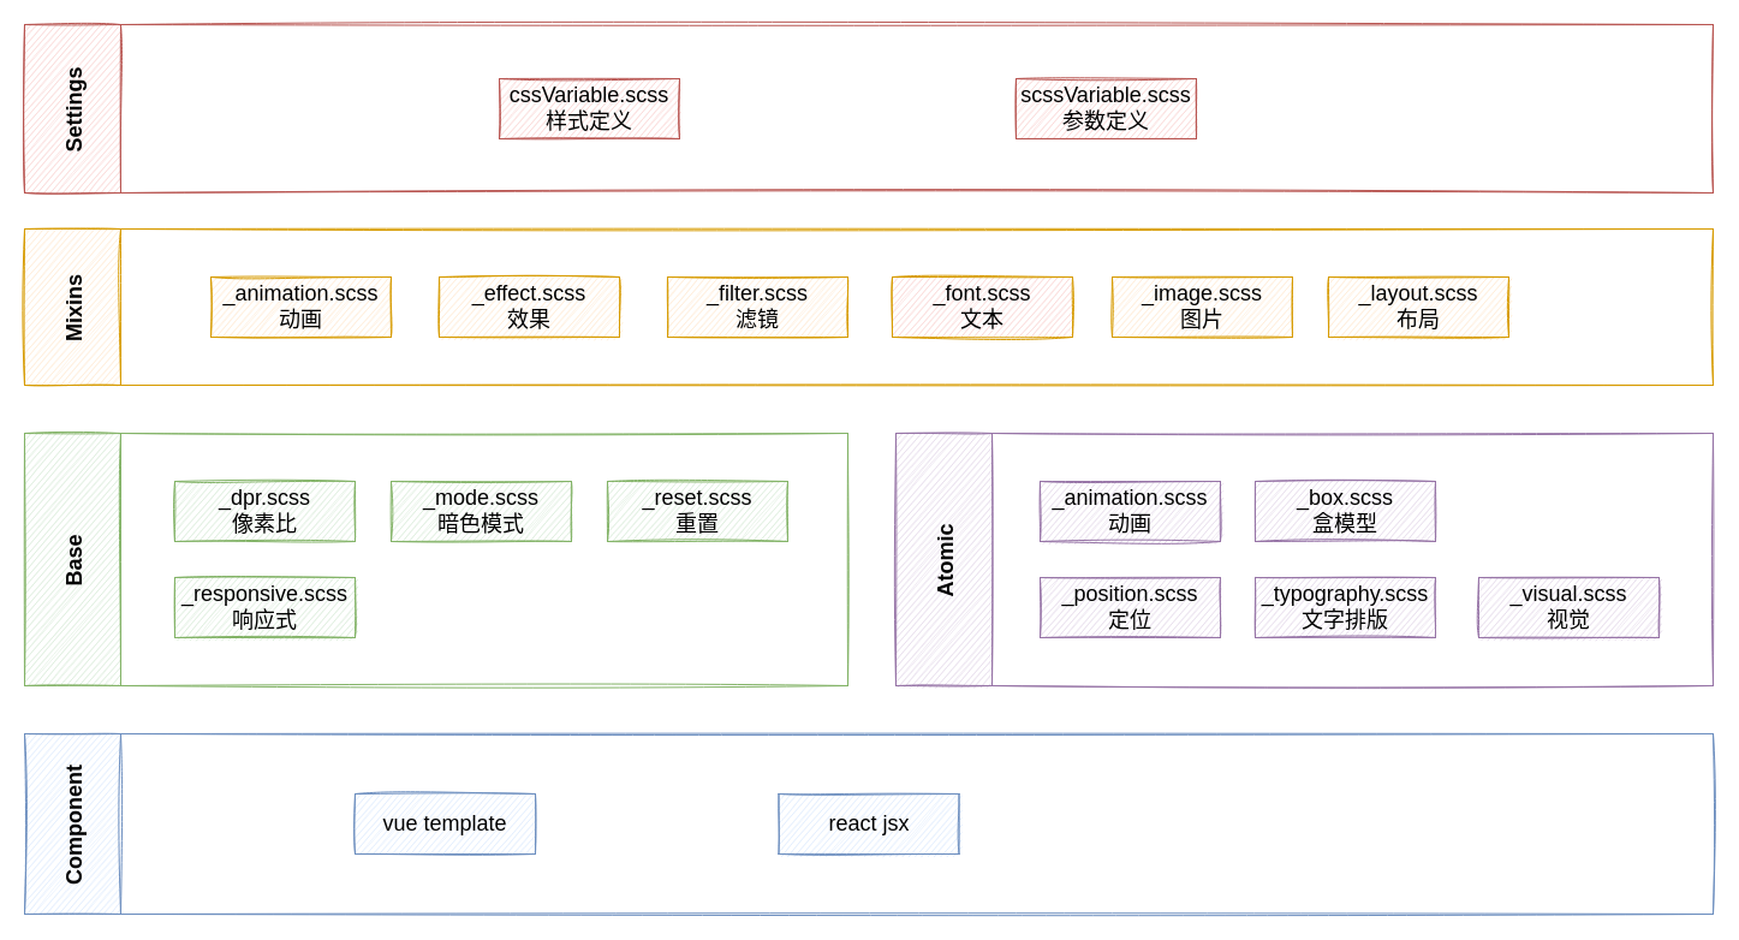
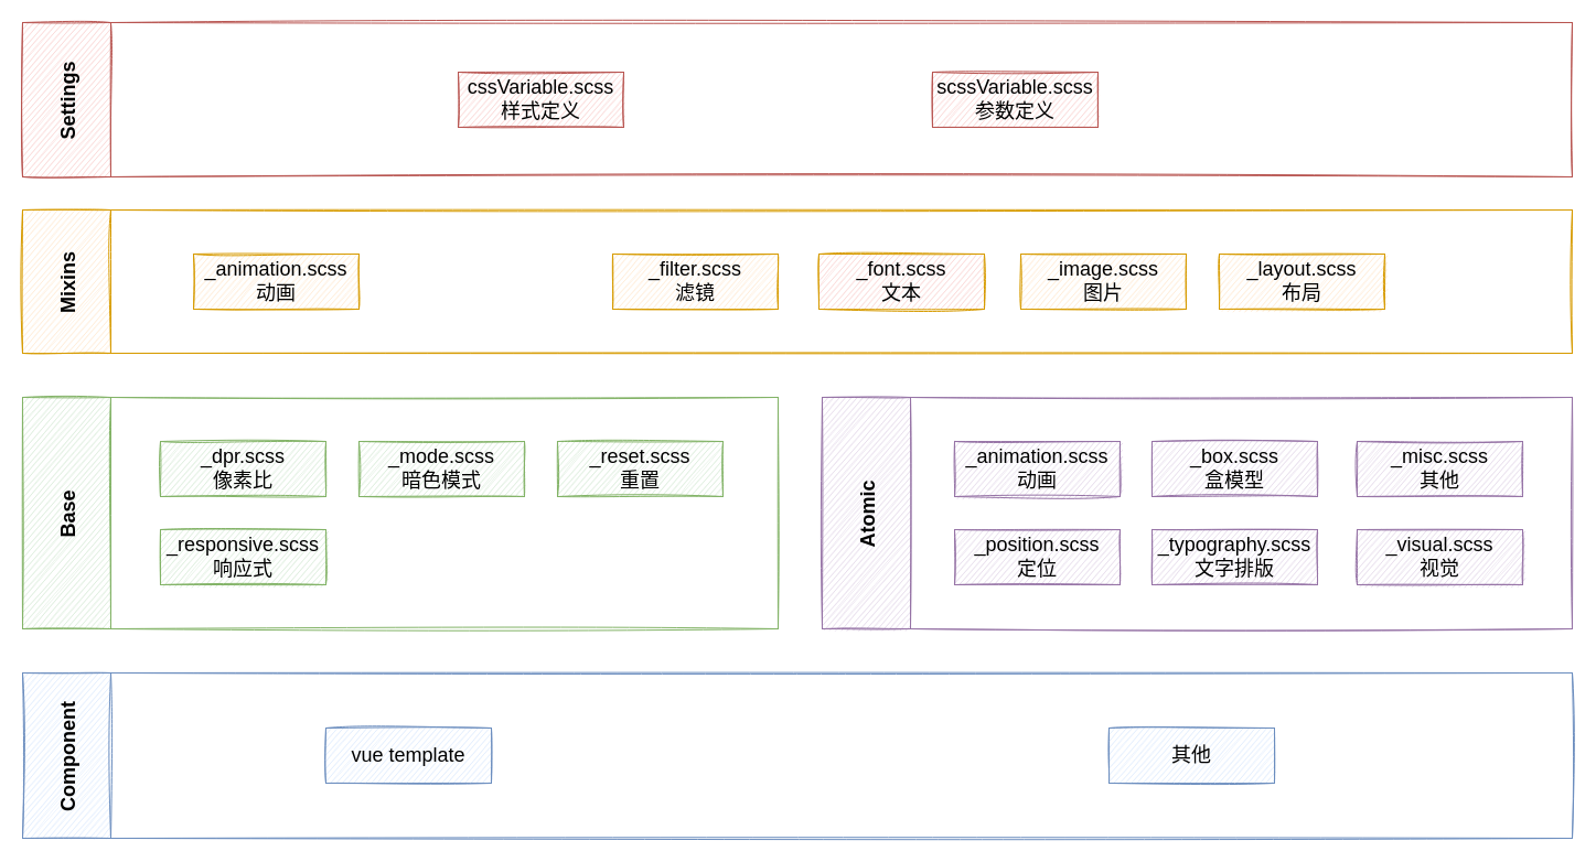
  <mxCell id="0" />
  <mxCell id="1" parent="0" />
  <mxCell id="2" value="Settings" style="swimlane;horizontal=0;startSize=80;fontSize=18;labelBackgroundColor=none;labelBorderColor=none;fillColor=#f8cecc;strokeColor=#b85450;swimlaneFillColor=#ffffff;align=center;verticalAlign=middle;fontStyle=1;sketch=1;glass=0;" parent="1" vertex="1"><mxGeometry x="20" y="20" width="1405" height="140" as="geometry" /></mxCell>
  <mxCell id="3" value="cssVariable.scss&lt;br&gt;样式定义" style="rounded=0;whiteSpace=wrap;html=1;labelBackgroundColor=none;fontSize=18;align=center;shadow=0;sketch=1;fillColor=#f8cecc;strokeColor=#b85450;glass=0;" parent="2" vertex="1"><mxGeometry x="395" y="45" width="150" height="50" as="geometry" /></mxCell>
  <mxCell id="4" value="scssVariable.scss&lt;br&gt;参数定义" style="rounded=0;whiteSpace=wrap;html=1;labelBackgroundColor=none;fontSize=18;align=center;shadow=0;sketch=1;fillColor=#f8cecc;strokeColor=#b85450;" parent="2" vertex="1"><mxGeometry x="825" y="45" width="150" height="50" as="geometry" /></mxCell>
  <mxCell id="5" value="Mixins" style="swimlane;horizontal=0;startSize=80;fontSize=18;labelBackgroundColor=none;labelBorderColor=none;fillColor=#ffe6cc;strokeColor=#d79b00;swimlaneFillColor=#ffffff;align=center;verticalAlign=middle;fontStyle=1;sketch=1;glass=0;" parent="1" vertex="1"><mxGeometry x="20" y="190" width="1405" height="130" as="geometry" /></mxCell>
  <mxCell id="6" value="_animation.scss&lt;br&gt;动画" style="rounded=0;whiteSpace=wrap;html=1;labelBackgroundColor=none;fontSize=18;align=center;shadow=0;sketch=1;fillColor=#ffe6cc;strokeColor=#d79b00;" parent="5" vertex="1"><mxGeometry x="155" y="40" width="150" height="50" as="geometry" /></mxCell>
- <mxCell id="7" value="_effect.scss&lt;br&gt;效果" style="rounded=0;whiteSpace=wrap;html=1;labelBackgroundColor=none;fontSize=18;align=center;shadow=0;sketch=1;fillColor=#ffe6cc;strokeColor=#d79b00;" parent="5" vertex="1"><mxGeometry x="345" y="40" width="150" height="50" as="geometry" /></mxCell>
  <mxCell id="8" value="_filter.scss&lt;br&gt;滤镜" style="rounded=0;whiteSpace=wrap;html=1;labelBackgroundColor=none;fontSize=18;align=center;shadow=0;sketch=1;fillColor=#ffe6cc;strokeColor=#d79b00;" parent="5" vertex="1"><mxGeometry x="535" y="40" width="150" height="50" as="geometry" /></mxCell>
  <mxCell id="9" value="_font.scss&lt;br&gt;文本" style="rounded=0;whiteSpace=wrap;html=1;labelBackgroundColor=none;fontSize=18;align=center;shadow=0;sketch=1;fillColor=#f8cecc;strokeColor=#d79b00;" parent="5" vertex="1"><mxGeometry x="722" y="40" width="150" height="50" as="geometry" /></mxCell>
  <mxCell id="10" value="_image.scss&lt;br&gt;图片" style="rounded=0;whiteSpace=wrap;html=1;labelBackgroundColor=none;fontSize=18;align=center;shadow=0;sketch=1;fillColor=#ffe6cc;strokeColor=#d79b00;" parent="5" vertex="1"><mxGeometry x="905" y="40" width="150" height="50" as="geometry" /></mxCell>
  <mxCell id="11" value="_layout.scss&lt;br&gt;布局" style="rounded=0;whiteSpace=wrap;html=1;labelBackgroundColor=none;fontSize=18;align=center;shadow=0;sketch=1;fillColor=#ffe6cc;strokeColor=#d79b00;" parent="5" vertex="1"><mxGeometry x="1085" y="40" width="150" height="50" as="geometry" /></mxCell>
  <mxCell id="12" value="Base" style="swimlane;horizontal=0;startSize=80;fontSize=18;labelBackgroundColor=none;labelBorderColor=none;fillColor=#d5e8d4;strokeColor=#82b366;swimlaneFillColor=#ffffff;align=center;verticalAlign=middle;fontStyle=1;sketch=1;glass=0;" parent="1" vertex="1"><mxGeometry x="20" y="360" width="685" height="210" as="geometry" /></mxCell>
  <mxCell id="13" value="_reset.scss&lt;br&gt;重置" style="rounded=0;whiteSpace=wrap;html=1;labelBackgroundColor=none;fontSize=18;align=center;shadow=0;sketch=1;fillColor=#d5e8d4;strokeColor=#82b366;" parent="12" vertex="1"><mxGeometry x="485" y="40" width="150" height="50" as="geometry" /></mxCell>
  <mxCell id="14" value="_responsive.scss&lt;br&gt;响应式" style="rounded=0;whiteSpace=wrap;html=1;labelBackgroundColor=none;fontSize=18;align=center;shadow=0;sketch=1;fillColor=#d5e8d4;strokeColor=#82b366;" parent="12" vertex="1"><mxGeometry x="125" y="120" width="150" height="50" as="geometry" /></mxCell>
  <mxCell id="15" value="_dpr.scss&lt;br&gt;像素比" style="rounded=0;whiteSpace=wrap;html=1;labelBackgroundColor=none;fontSize=18;align=center;shadow=0;sketch=1;fillColor=#d5e8d4;strokeColor=#82b366;" parent="12" vertex="1"><mxGeometry x="125" y="40" width="150" height="50" as="geometry" /></mxCell>
  <mxCell id="16" value="_mode.scss&lt;br&gt;暗色模式" style="rounded=0;whiteSpace=wrap;html=1;labelBackgroundColor=none;fontSize=18;align=center;shadow=0;sketch=1;fillColor=#d5e8d4;strokeColor=#82b366;" parent="12" vertex="1"><mxGeometry x="305" y="40" width="150" height="50" as="geometry" /></mxCell>
  <mxCell id="17" value="Component" style="swimlane;horizontal=0;startSize=80;fontSize=18;labelBackgroundColor=none;labelBorderColor=none;fillColor=#dae8fc;strokeColor=#6c8ebf;swimlaneFillColor=#ffffff;align=center;verticalAlign=middle;fontStyle=1;sketch=1;glass=0;" parent="1" vertex="1"><mxGeometry x="20" y="610" width="1405" height="150" as="geometry" /></mxCell>
  <mxCell id="18" value="vue template" style="rounded=0;whiteSpace=wrap;html=1;labelBackgroundColor=none;fontSize=18;align=center;shadow=0;sketch=1;fillColor=#dae8fc;strokeColor=#6c8ebf;" parent="17" vertex="1"><mxGeometry x="275" y="50" width="150" height="50" as="geometry" /></mxCell>
- <mxCell id="19" value="react jsx" style="rounded=0;whiteSpace=wrap;html=1;labelBackgroundColor=none;fontSize=18;align=center;shadow=0;sketch=1;fillColor=#dae8fc;strokeColor=#6c8ebf;" parent="17" vertex="1"><mxGeometry x="627.5" y="50" width="150" height="50" as="geometry" /></mxCell>
+ <mxCell id="20" value="其他" style="rounded=0;whiteSpace=wrap;html=1;labelBackgroundColor=none;fontSize=18;align=center;shadow=0;sketch=1;fillColor=#dae8fc;strokeColor=#6c8ebf;" parent="17" vertex="1"><mxGeometry x="985" y="50" width="150" height="50" as="geometry" /></mxCell>
  <mxCell id="21" value="Atomic" style="swimlane;horizontal=0;startSize=80;fontSize=18;labelBackgroundColor=none;labelBorderColor=none;fillColor=#e1d5e7;strokeColor=#9673a6;swimlaneFillColor=#ffffff;align=center;verticalAlign=middle;fontStyle=1;sketch=1;glass=0;" parent="1" vertex="1"><mxGeometry x="745" y="360" width="680" height="210" as="geometry" /></mxCell>
  <mxCell id="22" value="_animation.scss&lt;br&gt;动画" style="rounded=0;whiteSpace=wrap;html=1;labelBackgroundColor=none;fontSize=18;align=center;shadow=0;sketch=1;fillColor=#e1d5e7;strokeColor=#9673a6;" parent="21" vertex="1"><mxGeometry x="120" y="40" width="150" height="50" as="geometry" /></mxCell>
  <mxCell id="23" value="_box.scss&lt;br&gt;盒模型" style="rounded=0;whiteSpace=wrap;html=1;labelBackgroundColor=none;fontSize=18;align=center;shadow=0;sketch=1;fillColor=#e1d5e7;strokeColor=#9673a6;" parent="21" vertex="1"><mxGeometry x="299" y="40" width="150" height="50" as="geometry" /></mxCell>
+ <mxCell id="24" value="_misc.scss&lt;br&gt;其他" style="rounded=0;whiteSpace=wrap;html=1;labelBackgroundColor=none;fontSize=18;align=center;shadow=0;sketch=1;fillColor=#e1d5e7;strokeColor=#9673a6;" parent="21" vertex="1"><mxGeometry x="485" y="40" width="150" height="50" as="geometry" /></mxCell>
  <mxCell id="25" value="_position.scss&lt;br&gt;定位" style="rounded=0;whiteSpace=wrap;html=1;labelBackgroundColor=none;fontSize=18;align=center;shadow=0;sketch=1;fillColor=#e1d5e7;strokeColor=#9673a6;" parent="21" vertex="1"><mxGeometry x="120" y="120" width="150" height="50" as="geometry" /></mxCell>
  <mxCell id="26" value="_typography.scss&lt;br&gt;文字排版" style="rounded=0;whiteSpace=wrap;html=1;labelBackgroundColor=none;fontSize=18;align=center;shadow=0;sketch=1;fillColor=#e1d5e7;strokeColor=#9673a6;" parent="21" vertex="1"><mxGeometry x="299" y="120" width="150" height="50" as="geometry" /></mxCell>
  <mxCell id="27" value="_visual.scss&lt;br&gt;视觉" style="rounded=0;whiteSpace=wrap;html=1;labelBackgroundColor=none;fontSize=18;align=center;shadow=0;sketch=1;fillColor=#e1d5e7;strokeColor=#9673a6;" parent="21" vertex="1"><mxGeometry x="485" y="120" width="150" height="50" as="geometry" /></mxCell>
